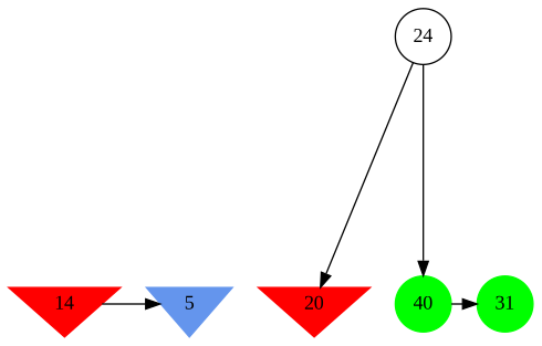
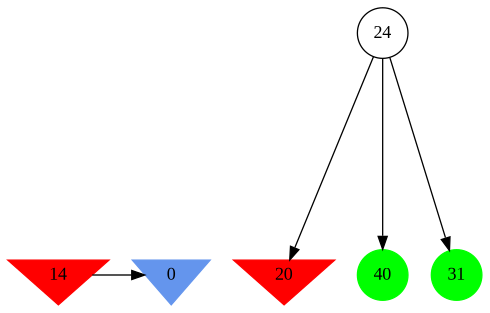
  digraph {
    fontname="Liberation Serif"
    ranksep=2.0
    node [color=red fontname="Liberation Serif" shape=invtriangle style=filled]
    edge [fontname="Liberation Serif"]
-   5 [color=cornflowerblue]
+   5 [color=cornflowerblue label=0]
    14
    20
    24 [color=black shape=circle style=""]
    n5 [color=green label=40 shape=circle]
    31 [color=green shape=circle]
    subgraph sub_1 {
      rank=same
      5
      14
      20
    }
    subgraph sub_2 {
      rank=same
      24
    }
    subgraph sub_3 {
      rank=same
      n5
      31
    }
    14 -> 5
    24 -> 20
    24 -> n5
-   n5 -> 31
+   24 -> 31
  }
